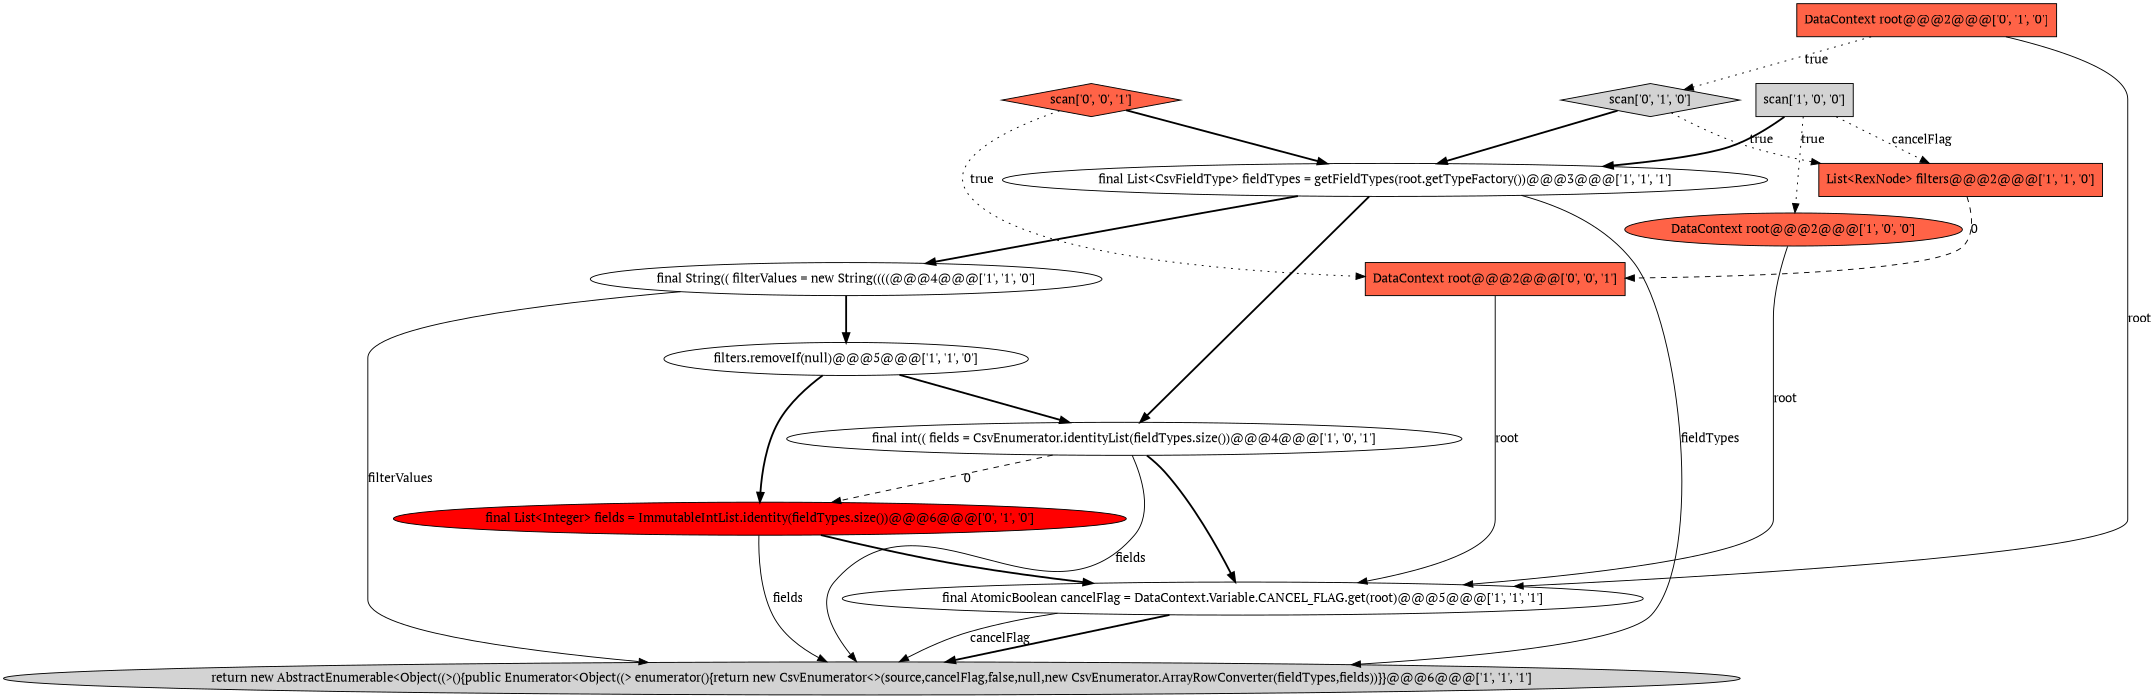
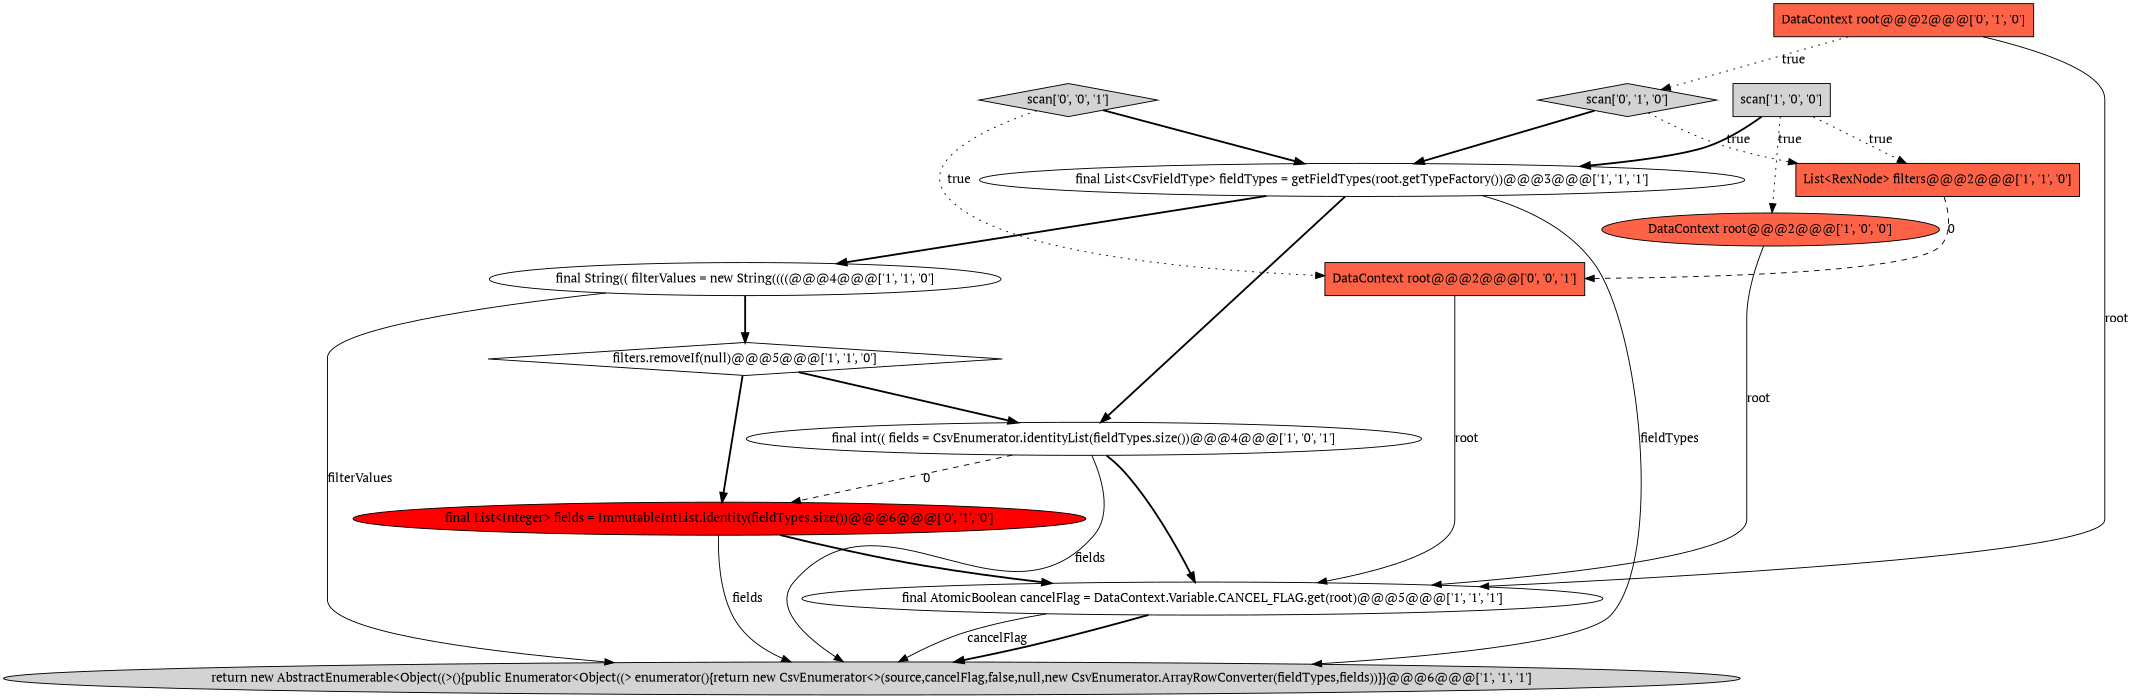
  digraph {
    fontname="PT Serif"
    node [fillcolor=white fontname="PT Serif" shape=ellipse style=filled]
    edge [fontname="PT Serif" style=bold]
    n1 [label="final String(( filterValues = new String((((@@@4@@@['1', '1', '0']"]
    n2 [fillcolor=lightgray label="return new AbstractEnumerable<Object((>(){public Enumerator<Object((> enumerator(){return new CsvEnumerator<>(source,cancelFlag,false,null,new CsvEnumerator.ArrayRowConverter(fieldTypes,fields))}}@@@6@@@['1', '1', '1']"]
-   n3 [label="filters.removeIf(null)@@@5@@@['1', '1', '0']"]
+   n3 [label="filters.removeIf(null)@@@5@@@['1', '1', '0']" shape=diamond]
    n4 [label="final int(( fields = CsvEnumerator.identityList(fieldTypes.size())@@@4@@@['1', '0', '1']"]
    n5 [fillcolor=red label="final List<Integer> fields = ImmutableIntList.identity(fieldTypes.size())@@@6@@@['0', '1', '0']"]
    n6 [fillcolor=lightgray label="scan['0', '1', '0']" shape=diamond]
    n7 [fillcolor=tomato label="List<RexNode> filters@@@2@@@['1', '1', '0']" shape=box]
    n8 [label="final List<CsvFieldType> fieldTypes = getFieldTypes(root.getTypeFactory())@@@3@@@['1', '1', '1']"]
    n9 [fillcolor=tomato label="DataContext root@@@2@@@['0', '0', '1']" shape=box]
    n10 [fillcolor=tomato label="DataContext root@@@2@@@['0', '1', '0']" shape=box]
    n11 [label="final AtomicBoolean cancelFlag = DataContext.Variable.CANCEL_FLAG.get(root)@@@5@@@['1', '1', '1']"]
    n12 [fillcolor=lightgray label="scan['1', '0', '0']" shape=box]
    n13 [fillcolor=tomato label="DataContext root@@@2@@@['1', '0', '0']"]
-   n14 [fillcolor=tomato label="scan['0', '0', '1']" shape=diamond]
+   n14 [fillcolor=lightgray label="scan['0', '0', '1']" shape=diamond]
    n1 -> n2 [label=filterValues style=solid]
    n1 -> n3
    n3 -> n4
    n3 -> n5
    n4 -> n2 [label=fields style=solid]
    n4 -> n5 [label=0 style=dashed]
    n4 -> n11
    n5 -> n2 [label=fields style=solid]
    n5 -> n11
    n6 -> n7 [label=true style=dotted]
    n6 -> n8
    n7 -> n9 [label=0 style=dashed]
    n8 -> n1
    n8 -> n2 [label=fieldTypes style=solid]
    n8 -> n4
    n9 -> n11 [label=root style=solid]
    n10 -> n6 [label=true style=dotted]
    n10 -> n11 [label=root style=solid]
    n11 -> n2
    n11 -> n2 [label=cancelFlag style=solid]
-   n12 -> n7 [label=cancelFlag style=dotted]
+   n12 -> n7 [label=true style=dotted]
    n12 -> n8
    n12 -> n13 [label=true style=dotted]
    n13 -> n11 [label=root style=solid]
    n14 -> n8
    n14 -> n9 [label=true style=dotted]
  }
